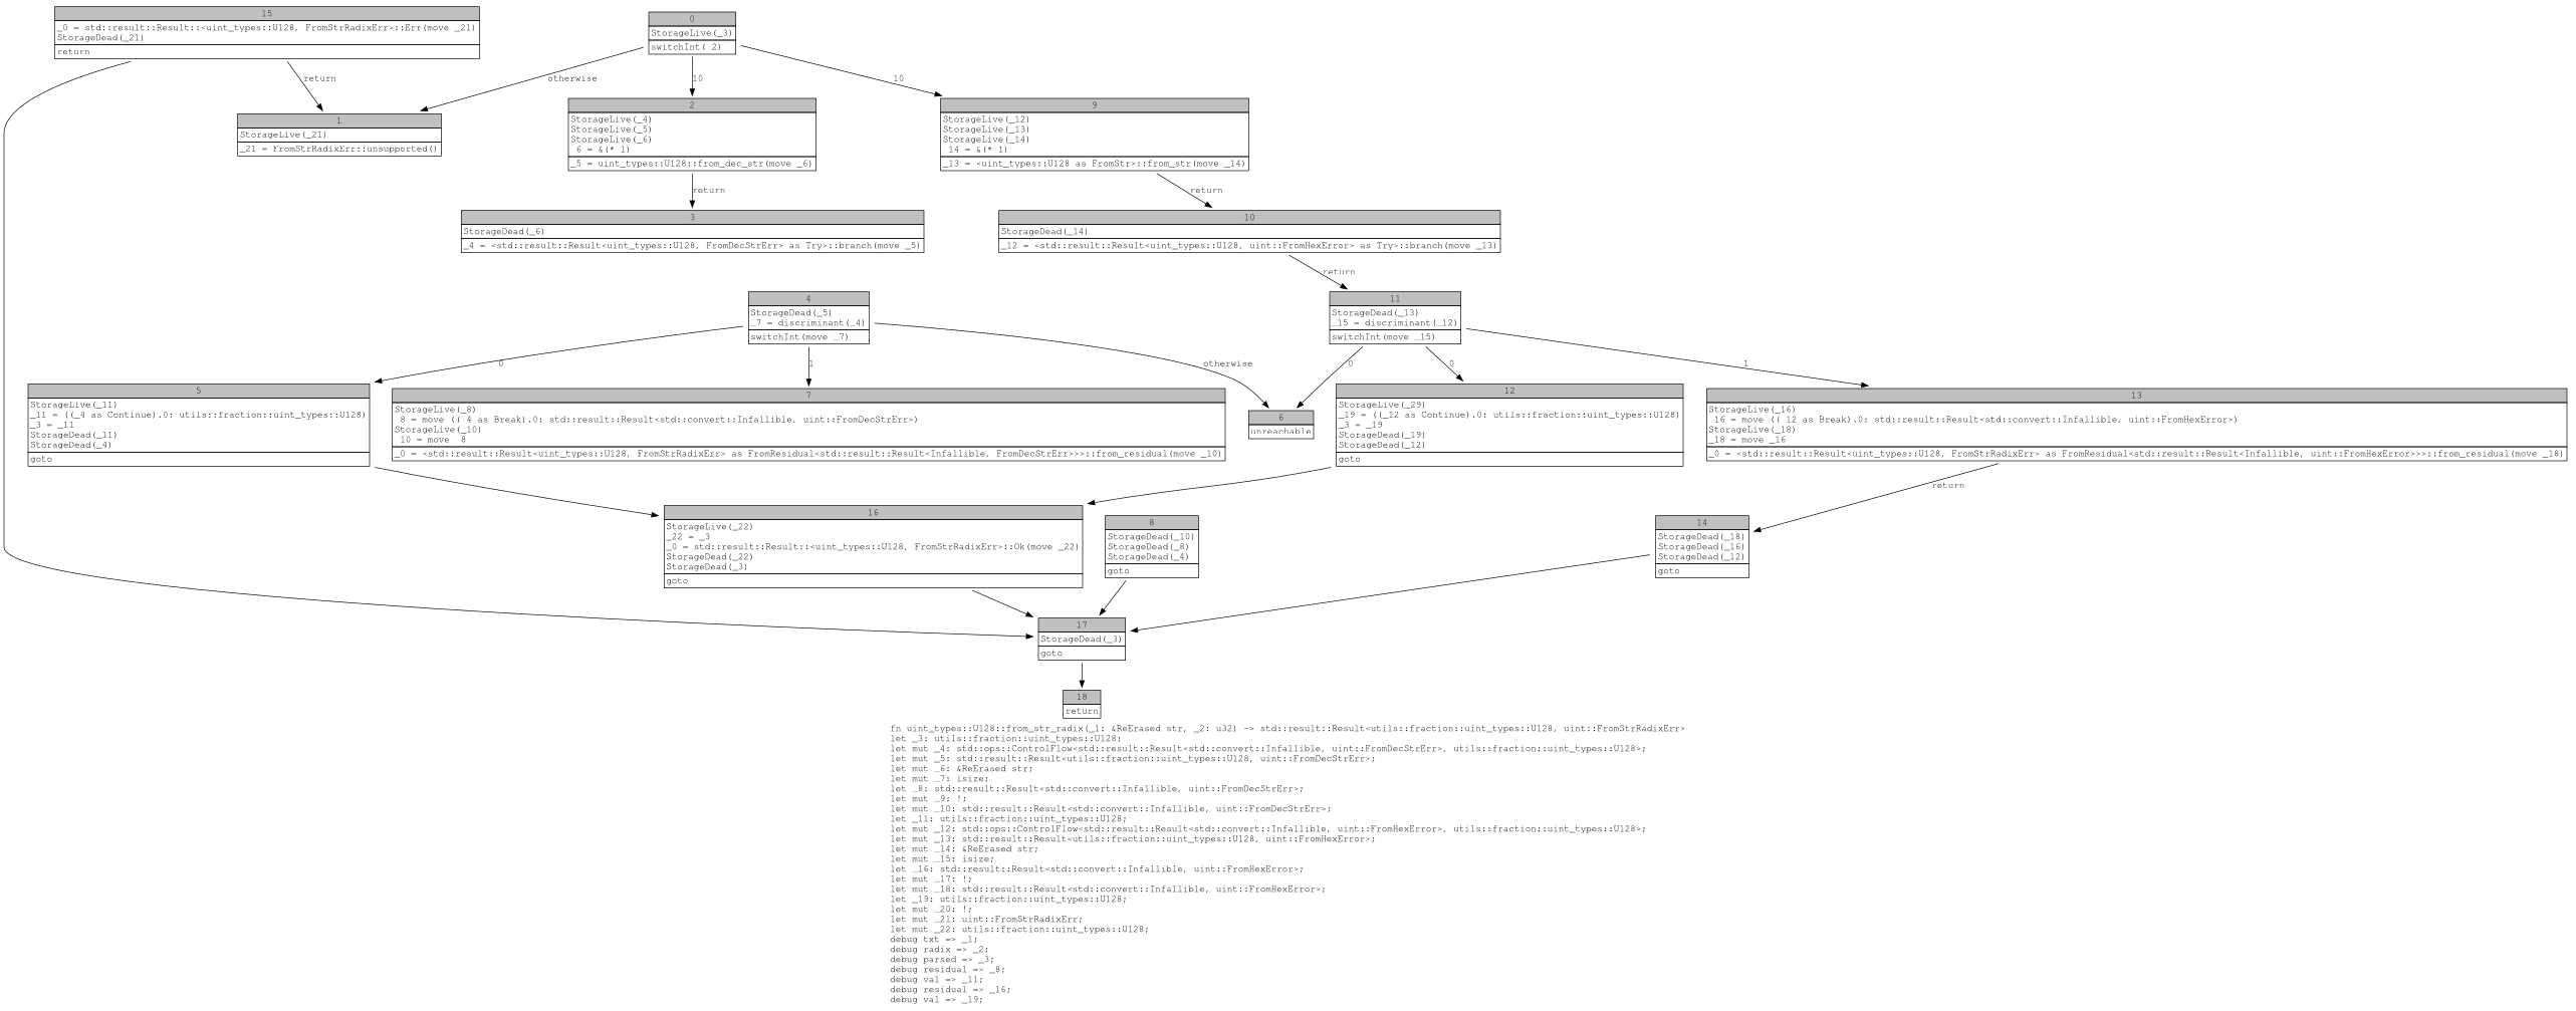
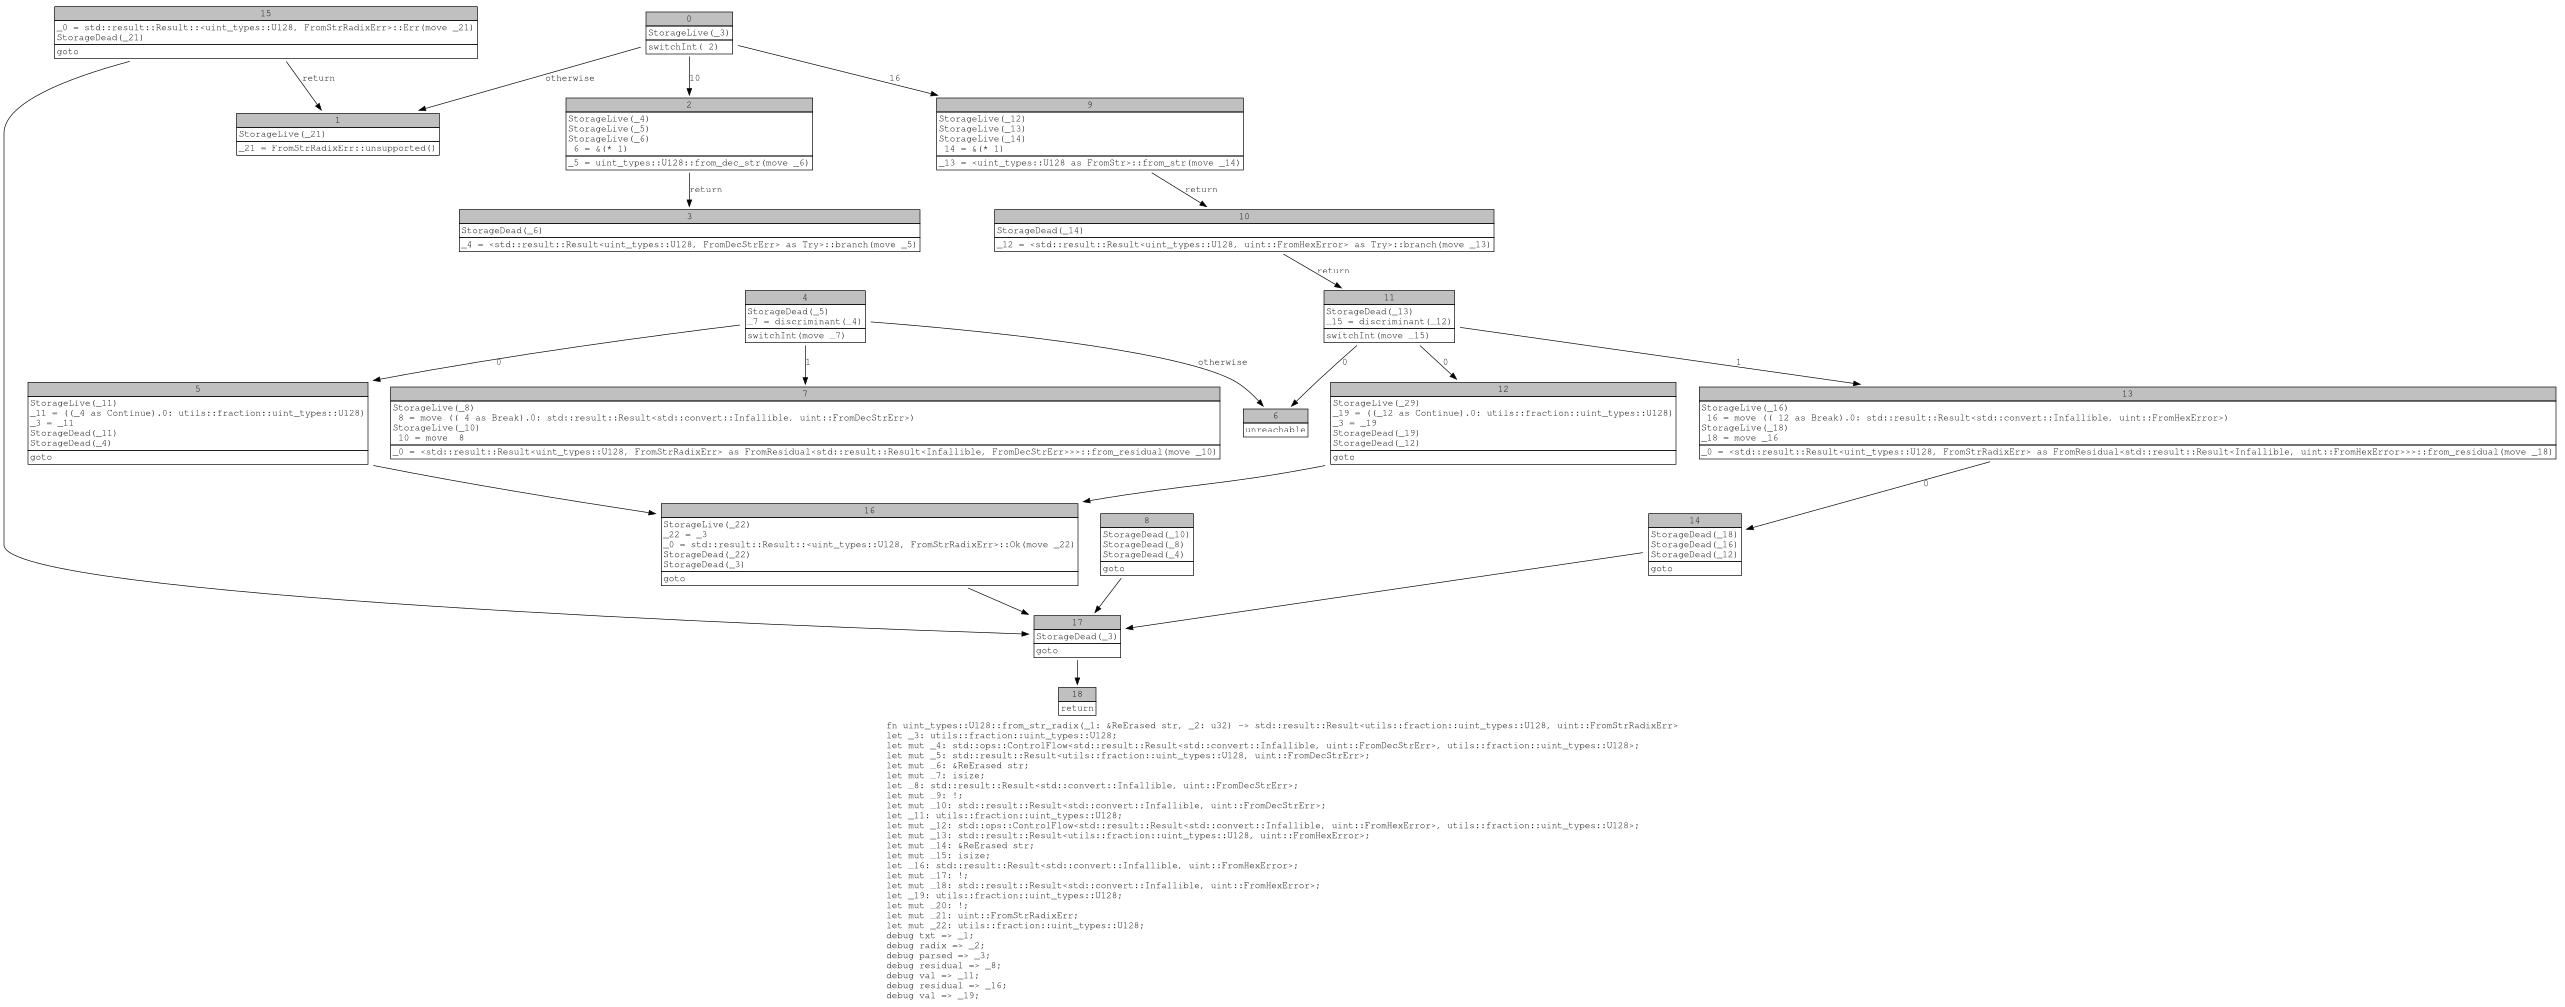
  digraph {
    fontname="Courier, monospace"
    label=<fn uint_types::U128::from_str_radix(_1: &amp;ReErased str, _2: u32) -&gt; std::result::Result&lt;utils::fraction::uint_types::U128, uint::FromStrRadixErr&gt;<br align="left"/>let _3: utils::fraction::uint_types::U128;<br align="left"/>let mut _4: std::ops::ControlFlow&lt;std::result::Result&lt;std::convert::Infallible, uint::FromDecStrErr&gt;, utils::fraction::uint_types::U128&gt;;<br align="left"/>let mut _5: std::result::Result&lt;utils::fraction::uint_types::U128, uint::FromDecStrErr&gt;;<br align="left"/>let mut _6: &amp;ReErased str;<br align="left"/>let mut _7: isize;<br align="left"/>let _8: std::result::Result&lt;std::convert::Infallible, uint::FromDecStrErr&gt;;<br align="left"/>let mut _9: !;<br align="left"/>let mut _10: std::result::Result&lt;std::convert::Infallible, uint::FromDecStrErr&gt;;<br align="left"/>let _11: utils::fraction::uint_types::U128;<br align="left"/>let mut _12: std::ops::ControlFlow&lt;std::result::Result&lt;std::convert::Infallible, uint::FromHexError&gt;, utils::fraction::uint_types::U128&gt;;<br align="left"/>let mut _13: std::result::Result&lt;utils::fraction::uint_types::U128, uint::FromHexError&gt;;<br align="left"/>let mut _14: &amp;ReErased str;<br align="left"/>let mut _15: isize;<br align="left"/>let _16: std::result::Result&lt;std::convert::Infallible, uint::FromHexError&gt;;<br align="left"/>let mut _17: !;<br align="left"/>let mut _18: std::result::Result&lt;std::convert::Infallible, uint::FromHexError&gt;;<br align="left"/>let _19: utils::fraction::uint_types::U128;<br align="left"/>let mut _20: !;<br align="left"/>let mut _21: uint::FromStrRadixErr;<br align="left"/>let mut _22: utils::fraction::uint_types::U128;<br align="left"/>debug txt =&gt; _1;<br align="left"/>debug radix =&gt; _2;<br align="left"/>debug parsed =&gt; _3;<br align="left"/>debug residual =&gt; _8;<br align="left"/>debug val =&gt; _11;<br align="left"/>debug residual =&gt; _16;<br align="left"/>debug val =&gt; _19;<br align="left"/>>
    node [fontname="Courier, monospace" shape=none]
    edge [fontname="Courier, monospace"]
    n1 [label=<<table border="0" cellborder="1" cellspacing="0"><tr><td bgcolor="gray" align="center" colspan="1">0</td></tr><tr><td align="left" balign="left">StorageLive(_3)<br/></td></tr><tr><td align="left">switchInt(_2)</td></tr></table>>]
    n2 [label=<<table border="0" cellborder="1" cellspacing="0"><tr><td bgcolor="gray" align="center" colspan="1">1</td></tr><tr><td align="left" balign="left">StorageLive(_21)<br/></td></tr><tr><td align="left">_21 = FromStrRadixErr::unsupported()</td></tr></table>>]
    n3 [label=<<table border="0" cellborder="1" cellspacing="0"><tr><td bgcolor="gray" align="center" colspan="1">2</td></tr><tr><td align="left" balign="left">StorageLive(_4)<br/>StorageLive(_5)<br/>StorageLive(_6)<br/>_6 = &amp;(*_1)<br/></td></tr><tr><td align="left">_5 = uint_types::U128::from_dec_str(move _6)</td></tr></table>>]
    n4 [label=<<table border="0" cellborder="1" cellspacing="0"><tr><td bgcolor="gray" align="center" colspan="1">9</td></tr><tr><td align="left" balign="left">StorageLive(_12)<br/>StorageLive(_13)<br/>StorageLive(_14)<br/>_14 = &amp;(*_1)<br/></td></tr><tr><td align="left">_13 = &lt;uint_types::U128 as FromStr&gt;::from_str(move _14)</td></tr></table>>]
    n5 [label=<<table border="0" cellborder="1" cellspacing="0"><tr><td bgcolor="gray" align="center" colspan="1">3</td></tr><tr><td align="left" balign="left">StorageDead(_6)<br/></td></tr><tr><td align="left">_4 = &lt;std::result::Result&lt;uint_types::U128, FromDecStrErr&gt; as Try&gt;::branch(move _5)</td></tr></table>>]
    n6 [label=<<table border="0" cellborder="1" cellspacing="0"><tr><td bgcolor="gray" align="center" colspan="1">10</td></tr><tr><td align="left" balign="left">StorageDead(_14)<br/></td></tr><tr><td align="left">_12 = &lt;std::result::Result&lt;uint_types::U128, uint::FromHexError&gt; as Try&gt;::branch(move _13)</td></tr></table>>]
-   n7 [label=<<table border="0" cellborder="1" cellspacing="0"><tr><td bgcolor="gray" align="center" colspan="1">15</td></tr><tr><td align="left" balign="left">_0 = std::result::Result::&lt;uint_types::U128, FromStrRadixErr&gt;::Err(move _21)<br/>StorageDead(_21)<br/></td></tr><tr><td align="left">return</td></tr></table>>]
+   n7 [label=<<table border="0" cellborder="1" cellspacing="0"><tr><td bgcolor="gray" align="center" colspan="1">15</td></tr><tr><td align="left" balign="left">_0 = std::result::Result::&lt;uint_types::U128, FromStrRadixErr&gt;::Err(move _21)<br/>StorageDead(_21)<br/></td></tr><tr><td align="left">goto</td></tr></table>>]
    n8 [label=<<table border="0" cellborder="1" cellspacing="0"><tr><td bgcolor="gray" align="center" colspan="1">17</td></tr><tr><td align="left" balign="left">StorageDead(_3)<br/></td></tr><tr><td align="left">goto</td></tr></table>>]
    n9 [label=<<table border="0" cellborder="1" cellspacing="0"><tr><td bgcolor="gray" align="center" colspan="1">4</td></tr><tr><td align="left" balign="left">StorageDead(_5)<br/>_7 = discriminant(_4)<br/></td></tr><tr><td align="left">switchInt(move _7)</td></tr></table>>]
    n10 [label=<<table border="0" cellborder="1" cellspacing="0"><tr><td bgcolor="gray" align="center" colspan="1">5</td></tr><tr><td align="left" balign="left">StorageLive(_11)<br/>_11 = ((_4 as Continue).0: utils::fraction::uint_types::U128)<br/>_3 = _11<br/>StorageDead(_11)<br/>StorageDead(_4)<br/></td></tr><tr><td align="left">goto</td></tr></table>>]
    n11 [label=<<table border="0" cellborder="1" cellspacing="0"><tr><td bgcolor="gray" align="center" colspan="1">6</td></tr><tr><td align="left">unreachable</td></tr></table>>]
    n12 [label=<<table border="0" cellborder="1" cellspacing="0"><tr><td bgcolor="gray" align="center" colspan="1">7</td></tr><tr><td align="left" balign="left">StorageLive(_8)<br/>_8 = move ((_4 as Break).0: std::result::Result&lt;std::convert::Infallible, uint::FromDecStrErr&gt;)<br/>StorageLive(_10)<br/>_10 = move _8<br/></td></tr><tr><td align="left">_0 = &lt;std::result::Result&lt;uint_types::U128, FromStrRadixErr&gt; as FromResidual&lt;std::result::Result&lt;Infallible, FromDecStrErr&gt;&gt;&gt;::from_residual(move _10)</td></tr></table>>]
    n13 [label=<<table border="0" cellborder="1" cellspacing="0"><tr><td bgcolor="gray" align="center" colspan="1">16</td></tr><tr><td align="left" balign="left">StorageLive(_22)<br/>_22 = _3<br/>_0 = std::result::Result::&lt;uint_types::U128, FromStrRadixErr&gt;::Ok(move _22)<br/>StorageDead(_22)<br/>StorageDead(_3)<br/></td></tr><tr><td align="left">goto</td></tr></table>>]
    n14 [label=<<table border="0" cellborder="1" cellspacing="0"><tr><td bgcolor="gray" align="center" colspan="1">8</td></tr><tr><td align="left" balign="left">StorageDead(_10)<br/>StorageDead(_8)<br/>StorageDead(_4)<br/></td></tr><tr><td align="left">goto</td></tr></table>>]
    n15 [label=<<table border="0" cellborder="1" cellspacing="0"><tr><td bgcolor="gray" align="center" colspan="1">18</td></tr><tr><td align="left">return</td></tr></table>>]
    n16 [label=<<table border="0" cellborder="1" cellspacing="0"><tr><td bgcolor="gray" align="center" colspan="1">11</td></tr><tr><td align="left" balign="left">StorageDead(_13)<br/>_15 = discriminant(_12)<br/></td></tr><tr><td align="left">switchInt(move _15)</td></tr></table>>]
    n17 [label=<<table border="0" cellborder="1" cellspacing="0"><tr><td bgcolor="gray" align="center" colspan="1">12</td></tr><tr><td align="left" balign="left">StorageLive(_29)<br/>_19 = ((_12 as Continue).0: utils::fraction::uint_types::U128)<br/>_3 = _19<br/>StorageDead(_19)<br/>StorageDead(_12)<br/></td></tr><tr><td align="left">goto</td></tr></table>>]
    n18 [label=<<table border="0" cellborder="1" cellspacing="0"><tr><td bgcolor="gray" align="center" colspan="1">13</td></tr><tr><td align="left" balign="left">StorageLive(_16)<br/>_16 = move ((_12 as Break).0: std::result::Result&lt;std::convert::Infallible, uint::FromHexError&gt;)<br/>StorageLive(_18)<br/>_18 = move _16<br/></td></tr><tr><td align="left">_0 = &lt;std::result::Result&lt;uint_types::U128, FromStrRadixErr&gt; as FromResidual&lt;std::result::Result&lt;Infallible, uint::FromHexError&gt;&gt;&gt;::from_residual(move _18)</td></tr></table>>]
    n19 [label=<<table border="0" cellborder="1" cellspacing="0"><tr><td bgcolor="gray" align="center" colspan="1">14</td></tr><tr><td align="left" balign="left">StorageDead(_18)<br/>StorageDead(_16)<br/>StorageDead(_12)<br/></td></tr><tr><td align="left">goto</td></tr></table>>]
    n1 -> n2 [label=otherwise]
    n1 -> n3 [label=10]
-   n1 -> n4 [label=10]
+   n1 -> n4 [label=16]
    n3 -> n5 [label=return]
    n4 -> n6 [label=return]
    n6 -> n16 [label=return]
    n7 -> n2 [label=return]
    n7 -> n8
    n8 -> n15
    n9 -> n10 [label=0]
    n9 -> n11 [label=otherwise]
    n9 -> n12 [label=1]
    n10 -> n13
    n13 -> n8
    n14 -> n8
    n16 -> n11 [label=0]
    n16 -> n17 [label=0]
    n16 -> n18 [label=1]
    n17 -> n13
-   n18 -> n19 [label=return]
+   n18 -> n19 [label=0]
    n19 -> n8
  }
